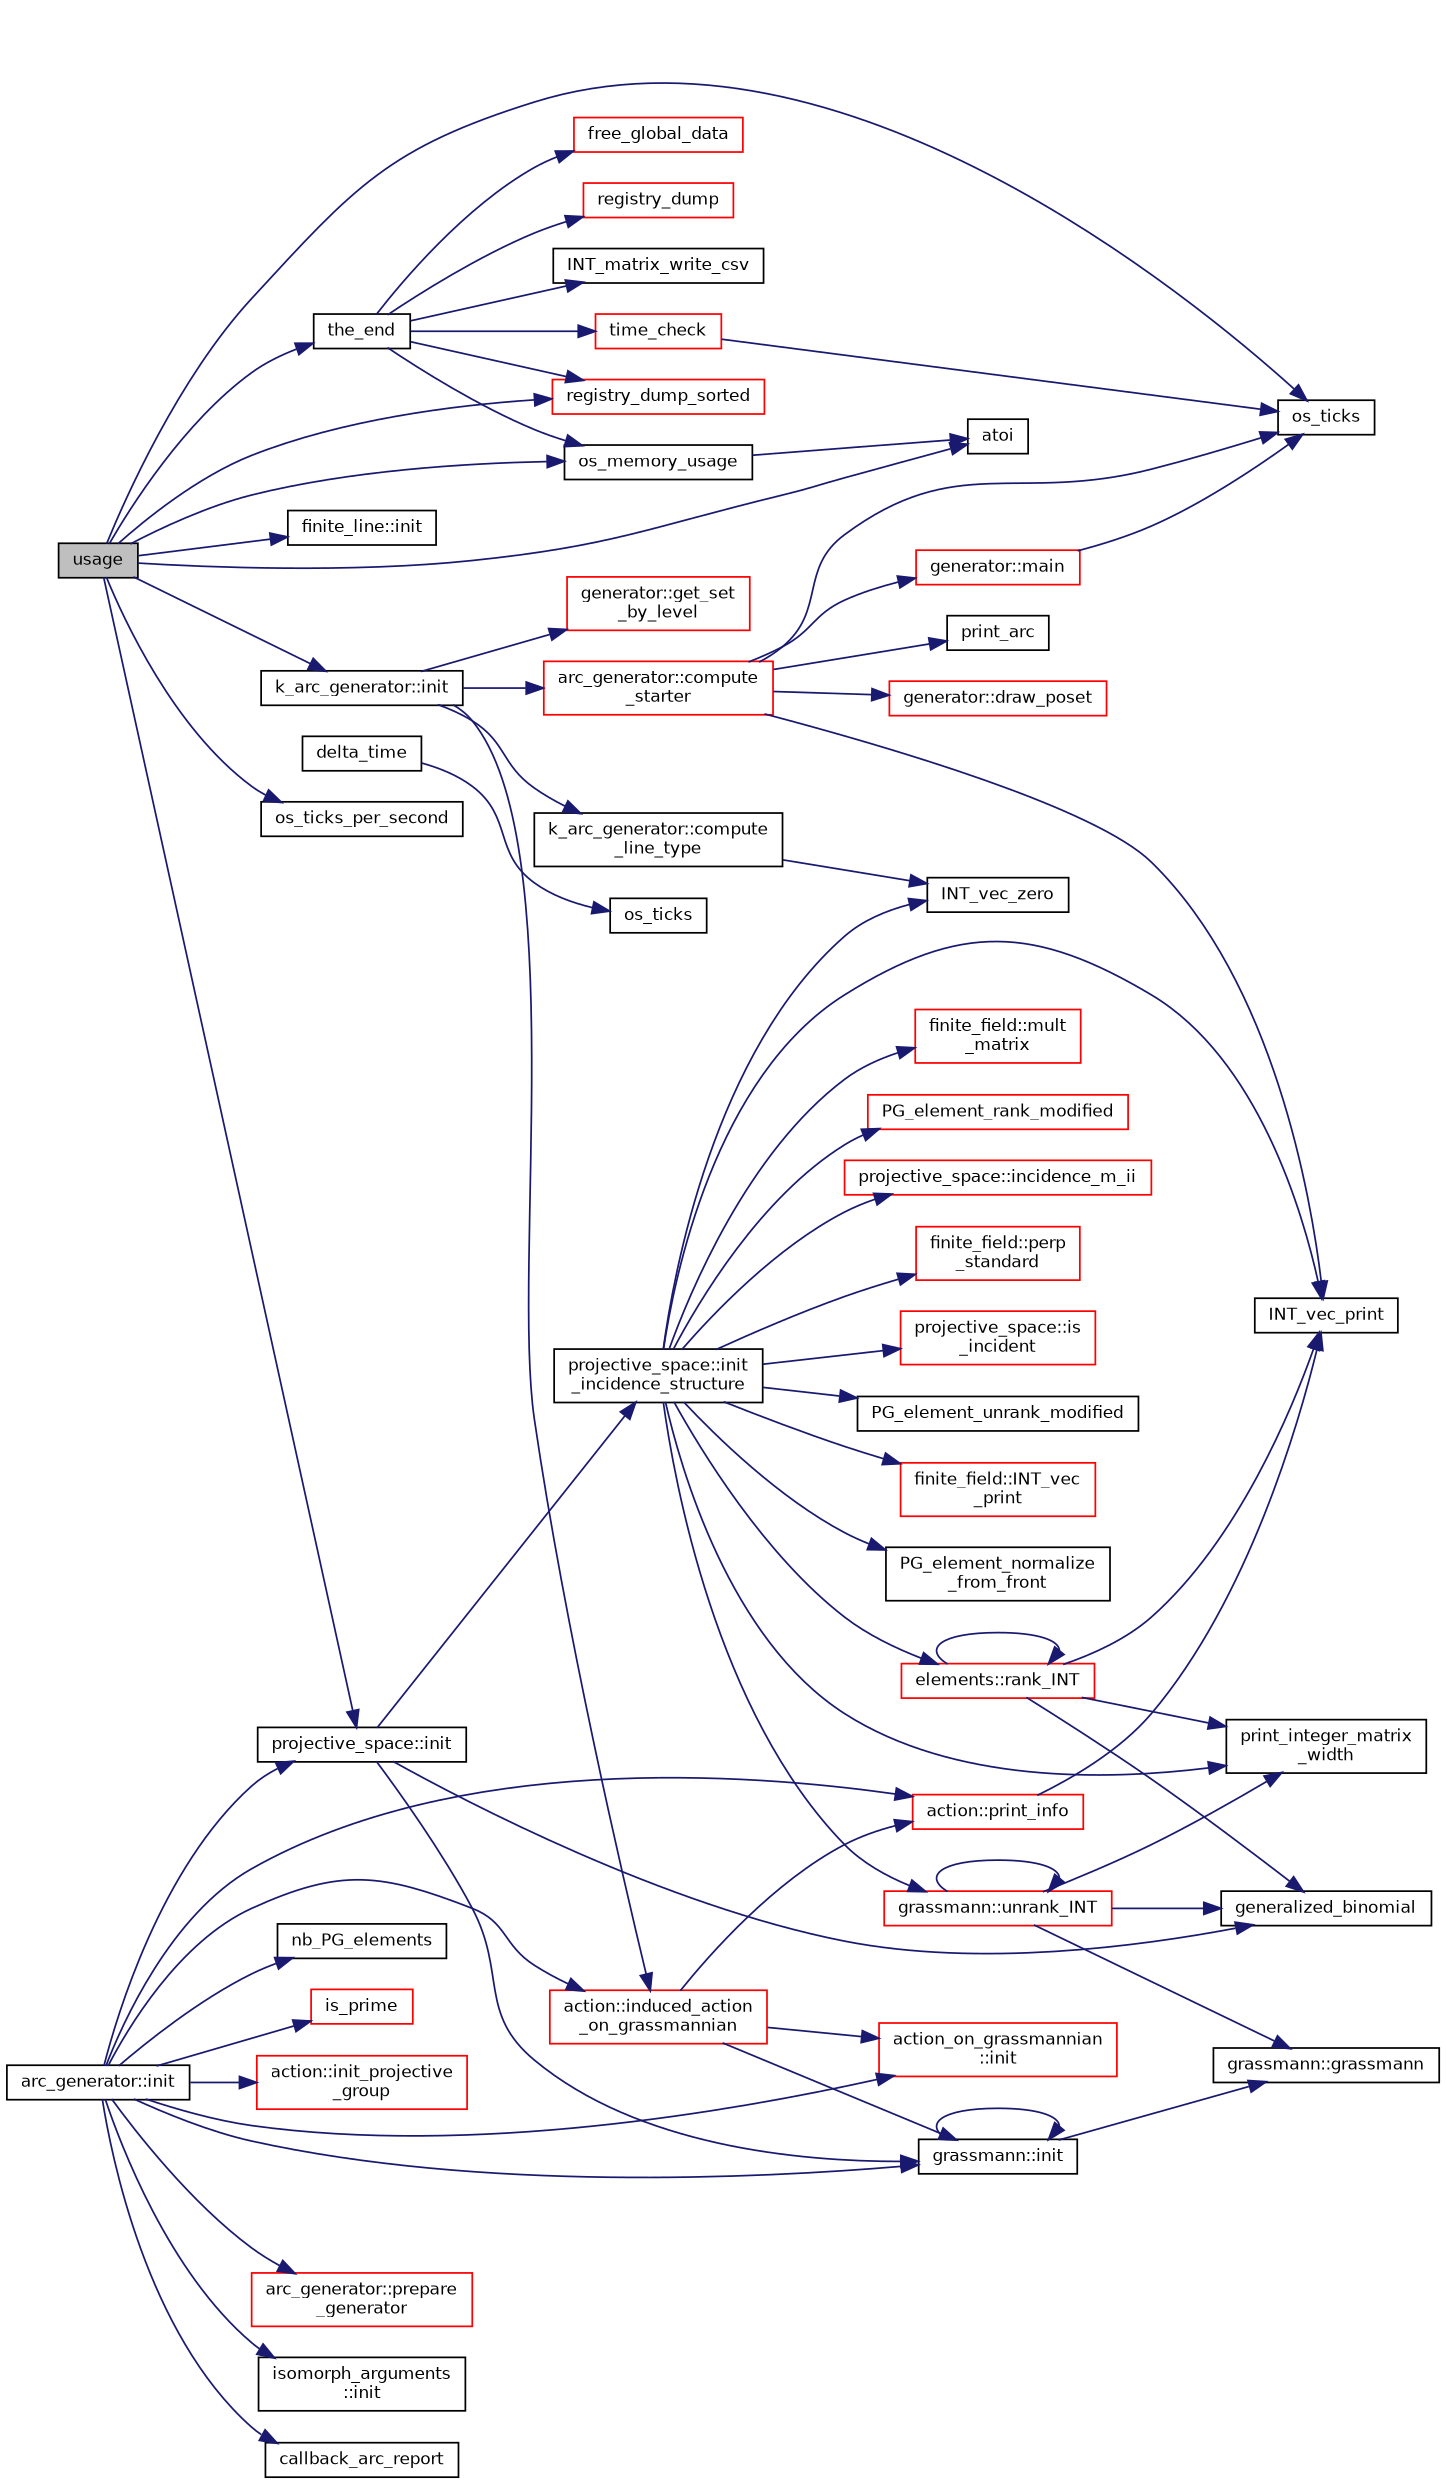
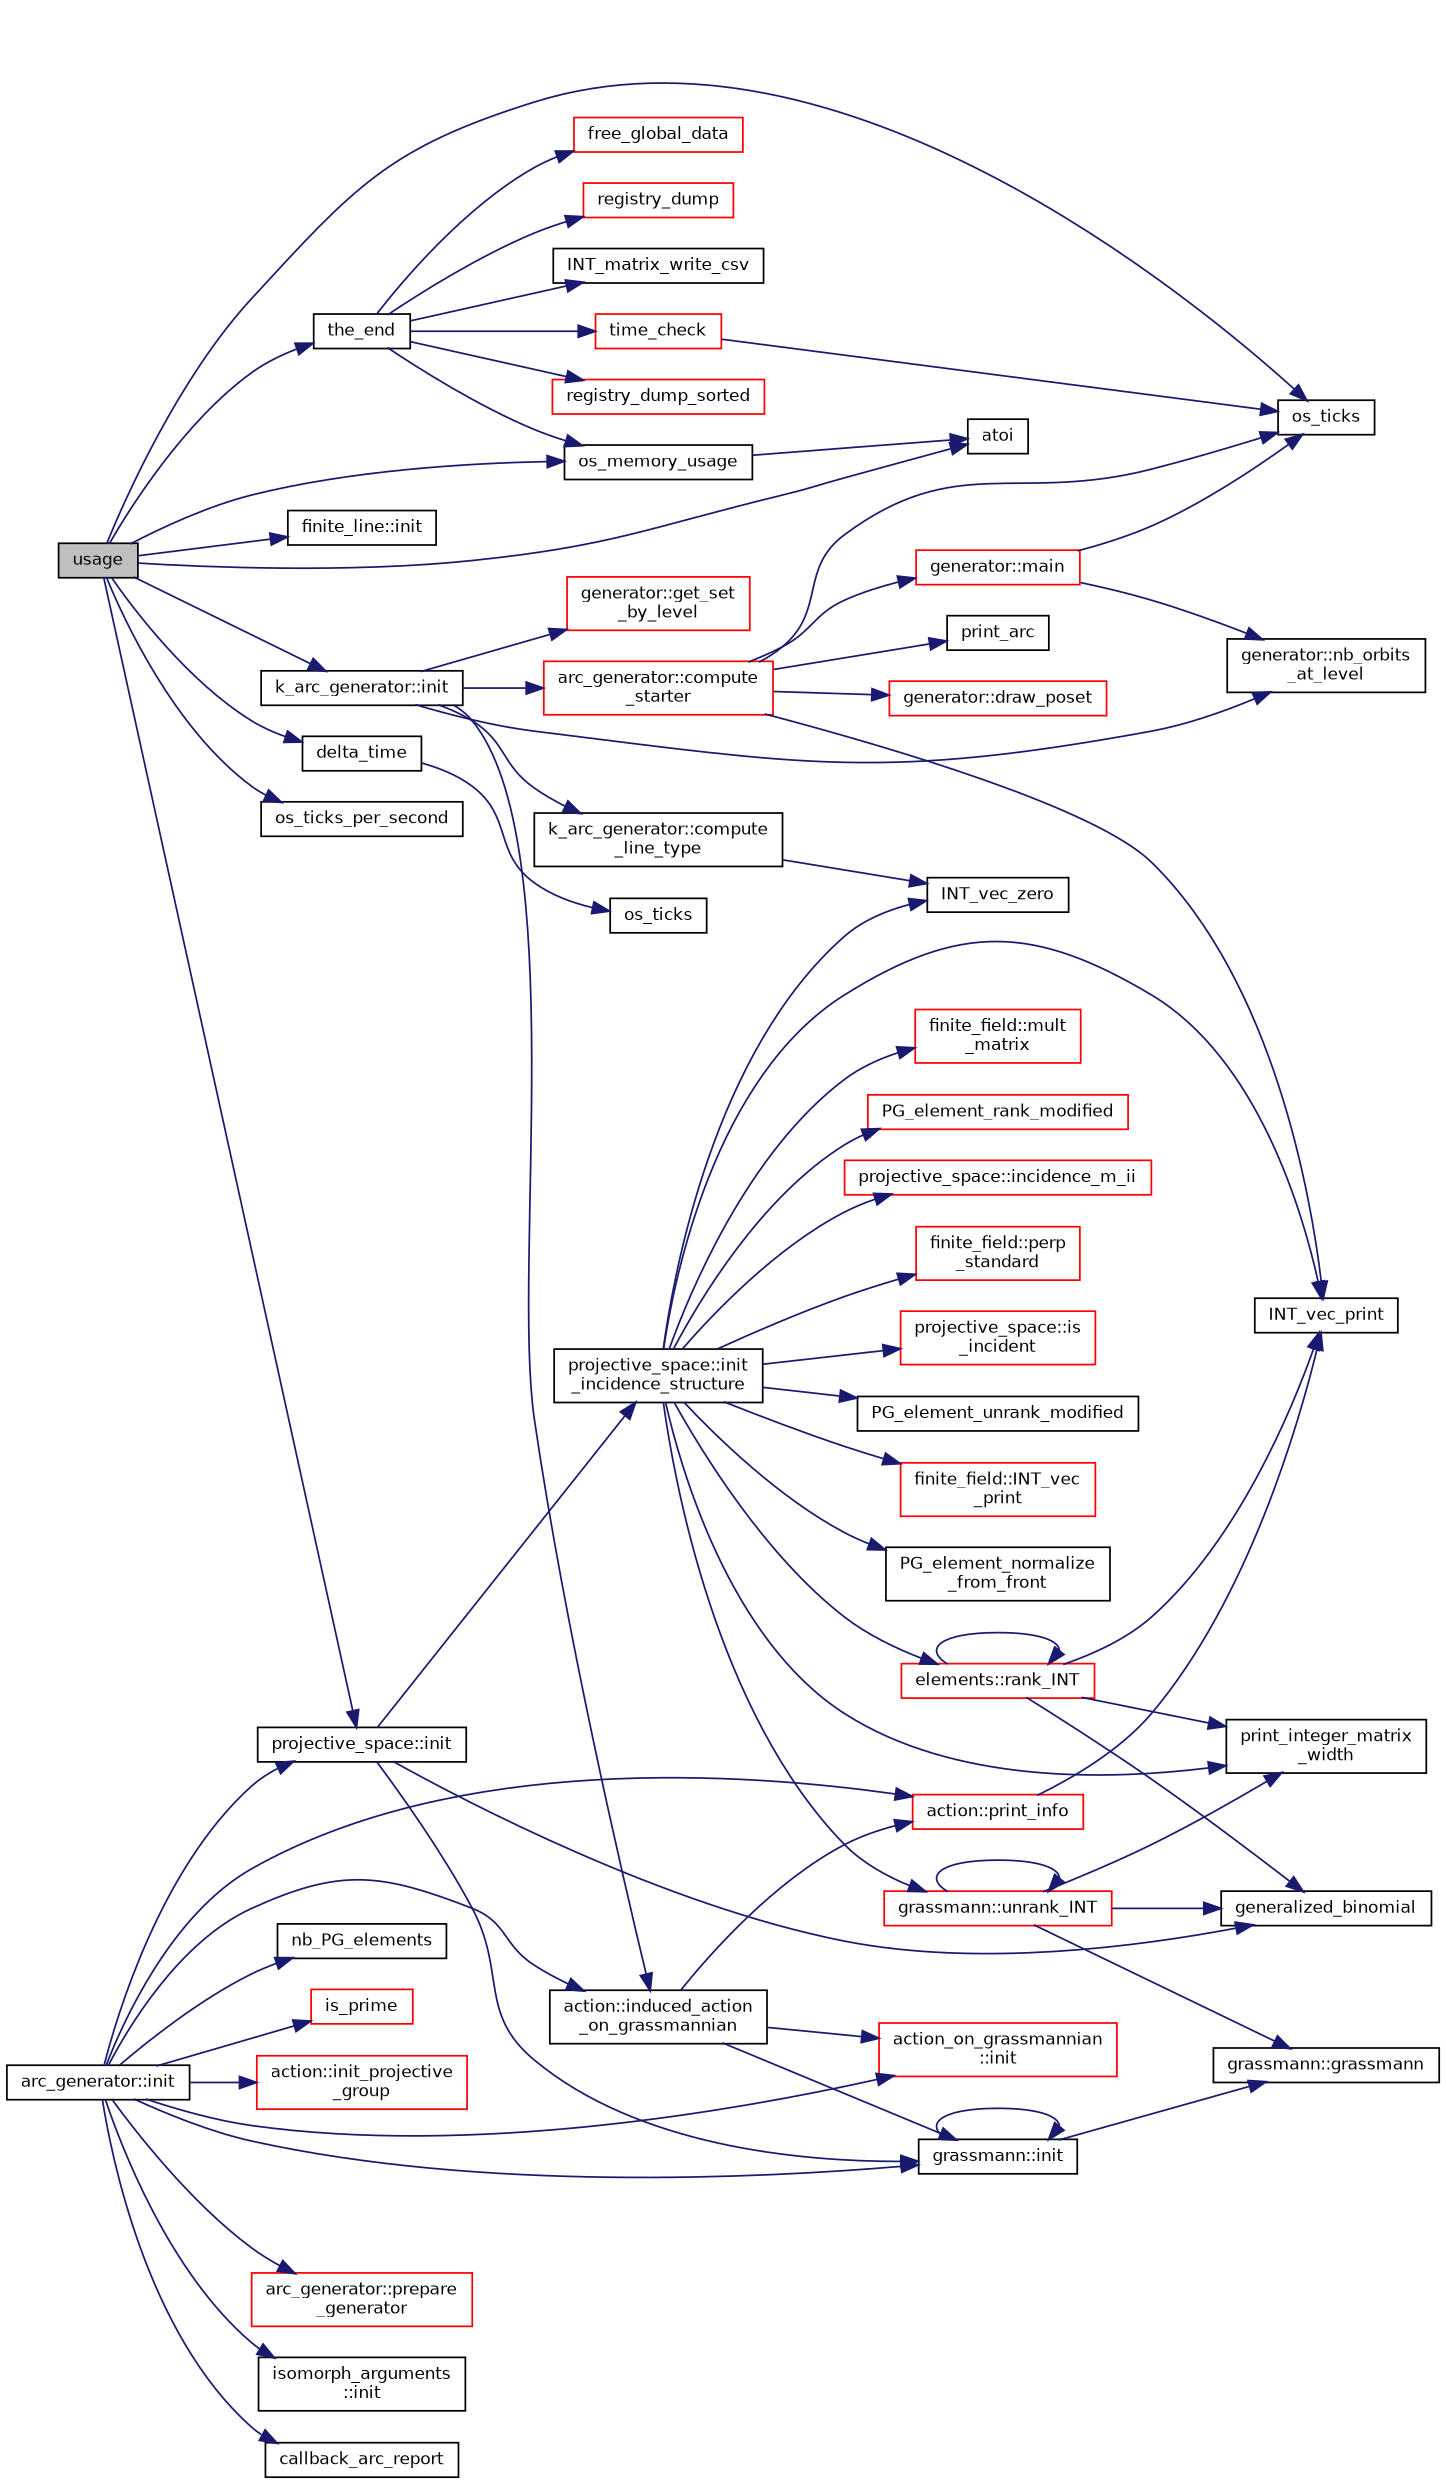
  digraph {
    rankdir=LR
    node [color=black fillcolor=white fontname=Helvetica fontsize=10 shape=record style=filled]
    edge [color=midnightblue fontname=Helvetica fontsize=10 labelfontname=Helvetica labelfontsize=10 style=solid]
    n1 [fillcolor=grey75 fontcolor=black height=0.2 label=usage width=0.4]
    n2 [height=0.2 label=os_ticks width=0.4]
    n3 [height=0.2 label=atoi width=0.4]
    n4 [height=0.2 label="finite_line::init" width=0.4]
    n5 [height=0.2 label="projective_space::init" width=0.4]
    n6 [height=0.2 label="k_arc_generator::init" width=0.4]
    n7 [height=0.2 label=os_memory_usage width=0.4]
    n8 [height=0.2 label=delta_time width=0.4]
    n9 [height=0.2 label=os_ticks_per_second width=0.4]
    n10 [height=0.2 label=the_end width=0.4]
    n11 [height=0.2 label="grassmann::init" width=0.4]
    n12 [height=0.2 label=generalized_binomial width=0.4]
    n13 [height=0.2 label="projective_space::init\l_incidence_structure" width=0.4]
    n14 [color=red height=0.2 label="arc_generator::compute\l_starter" width=0.4]
+   n15 [height=0.2 label="generator::nb_orbits\l_at_level" width=0.4]
    n16 [color=red height=0.2 label="generator::get_set\l_by_level" width=0.4]
    n17 [height=0.2 label="k_arc_generator::compute\l_line_type" width=0.4]
-   n18 [color=red height=0.2 label="action::induced_action\l_on_grassmannian" width=0.4]
+   n18 [height=0.2 label="action::induced_action\l_on_grassmannian" width=0.4]
    n19 [height=0.2 label=os_ticks width=0.4]
    n20 [color=red height=0.2 label=free_global_data width=0.4]
    n21 [color=red height=0.2 label=registry_dump width=0.4]
    n22 [color=red height=0.2 label=registry_dump_sorted width=0.4]
    n23 [color=red height=0.2 label=time_check width=0.4]
    n24 [height=0.2 label=INT_matrix_write_csv width=0.4]
    n25 [height=0.2 label="grassmann::grassmann" width=0.4]
    n26 [height=0.2 label=INT_vec_zero width=0.4]
    n27 [height=0.2 label=PG_element_unrank_modified width=0.4]
    n28 [height=0.2 label=INT_vec_print width=0.4]
    n29 [color=red height=0.2 label="finite_field::INT_vec\l_print" width=0.4]
    n30 [height=0.2 label="PG_element_normalize\l_from_front" width=0.4]
    n31 [color=red height=0.2 label="grassmann::unrank_INT" width=0.4]
    n32 [height=0.2 label="print_integer_matrix\l_width" width=0.4]
    n33 [color=red height=0.2 label="elements::rank_INT" width=0.4]
    n34 [color=red height=0.2 label="finite_field::mult\l_matrix" width=0.4]
    n35 [color=red height=0.2 label=PG_element_rank_modified width=0.4]
    n36 [color=red height=0.2 label="projective_space::incidence_m_ii" width=0.4]
    n37 [color=red height=0.2 label="finite_field::perp\l_standard" width=0.4]
    n38 [color=red height=0.2 label="projective_space::is\l_incident" width=0.4]
    n39 [height=0.2 label="arc_generator::init" width=0.4]
    n40 [height=0.2 label=nb_PG_elements width=0.4]
    n41 [color=red height=0.2 label=is_prime width=0.4]
    n42 [color=red height=0.2 label="action::init_projective\l_group" width=0.4]
    n43 [color=red height=0.2 label="action_on_grassmannian\l::init" width=0.4]
    n44 [color=red height=0.2 label="action::print_info" width=0.4]
    n45 [color=red height=0.2 label="arc_generator::prepare\l_generator" width=0.4]
    n46 [height=0.2 label="isomorph_arguments\l::init" width=0.4]
    n47 [height=0.2 label=callback_arc_report width=0.4]
    n48 [height=0.2 label=print_arc width=0.4]
    n49 [color=red height=0.2 label="generator::main" width=0.4]
    n50 [color=red height=0.2 label="generator::draw_poset" width=0.4]
    n1 -> n2
    n1 -> n3
    n1 -> n4
    n1 -> n5
    n1 -> n6
    n1 -> n7
-   n1 -> n22
+   n1 -> n8
    n1 -> n9
    n1 -> n10
    n5 -> n11
    n5 -> n12
    n5 -> n13
    n6 -> n14
+   n6 -> n15
    n6 -> n16
    n6 -> n17
    n6 -> n18
    n7 -> n3
    n8 -> n19
    n10 -> n7
    n10 -> n20
    n10 -> n21
    n10 -> n22
    n10 -> n23
    n10 -> n24
    n11 -> n11
    n11 -> n25
    n13 -> n26
    n13 -> n27
    n13 -> n28
    n13 -> n29
    n13 -> n30
    n13 -> n31
    n13 -> n32
    n13 -> n33
    n13 -> n34
    n13 -> n35
    n13 -> n36
    n13 -> n37
    n13 -> n38
    n14 -> n2
    n14 -> n28
    n14 -> n48
    n14 -> n49
    n14 -> n50
    n17 -> n26
    n18 -> n11
    n18 -> n43
    n18 -> n44
    n23 -> n2
    n31 -> n12
    n31 -> n25
    n31 -> n31
    n31 -> n32
    n33 -> n12
    n33 -> n28
    n33 -> n32
    n33 -> n33
    n39 -> n5
    n39 -> n11
    n39 -> n18
    n39 -> n40
    n39 -> n41
    n39 -> n42
    n39 -> n43
    n39 -> n44
    n39 -> n45
    n39 -> n46
    n39 -> n47
    n44 -> n28
    n49 -> n2
+   n49 -> n15
  }
